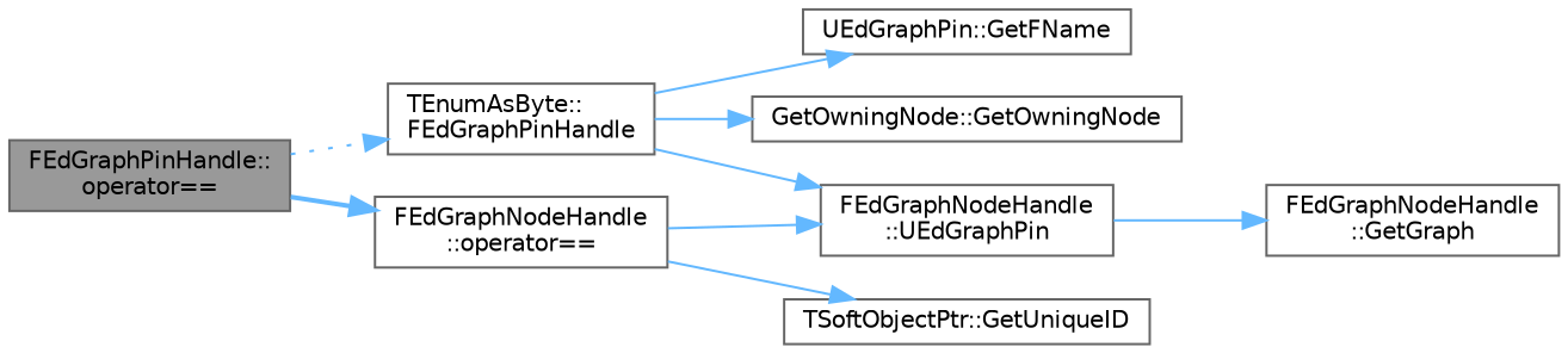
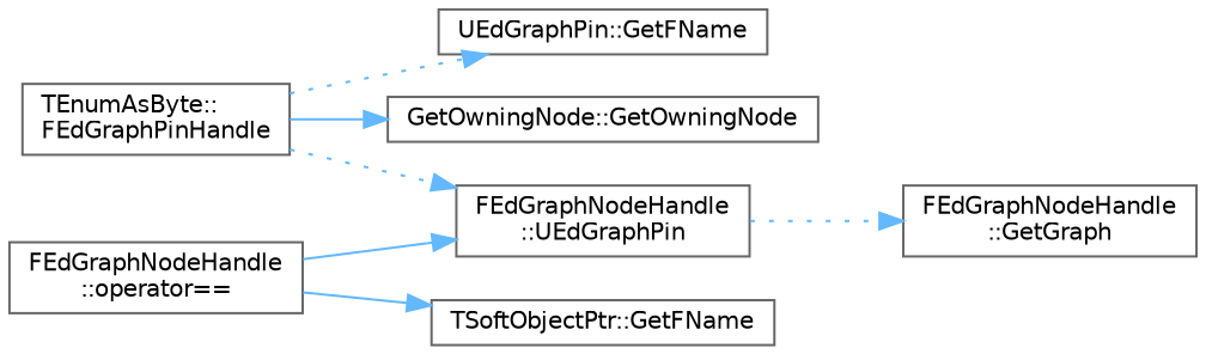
  digraph {
    rankdir=LR
    node [color=grey40 fillcolor=white fontname=Helvetica fontsize=10 shape=box style=filled]
    edge [color=steelblue1 fontname=Helvetica fontsize=10 labelfontname=Helvetica labelfontsize=10 style=solid]
-   n1 [color=gray40 fillcolor=grey60 fontcolor=black height=0.2 label="FEdGraphPinHandle::\loperator==" width=0.4]
    n2 [height=0.2 label="TEnumAsByte::\lFEdGraphPinHandle" width=0.4]
    n3 [height=0.2 label="FEdGraphNodeHandle\l::operator==" width=0.4]
    n4 [height=0.2 label="FEdGraphNodeHandle\l::UEdGraphPin" width=0.4]
    n5 [height=0.2 label="UEdGraphPin::GetFName" width=0.4]
    n6 [height=0.2 label="GetOwningNode::GetOwningNode" width=0.4]
-   n7 [height=0.2 label="TSoftObjectPtr::GetUniqueID" width=0.4]
+   n7 [height=0.2 label="TSoftObjectPtr::GetFName" width=0.4]
    n8 [height=0.2 label="FEdGraphNodeHandle\l::GetGraph" width=0.4]
-   n1 -> n2 [style=dotted]
-   n1 -> n3 [style=bold]
-   n2 -> n4
-   n2 -> n5
+   n2 -> n4 [style=dotted]
+   n2 -> n5 [style=dotted]
    n2 -> n6
    n3 -> n4
    n3 -> n7
-   n4 -> n8
+   n4 -> n8 [style=dotted]
  }
